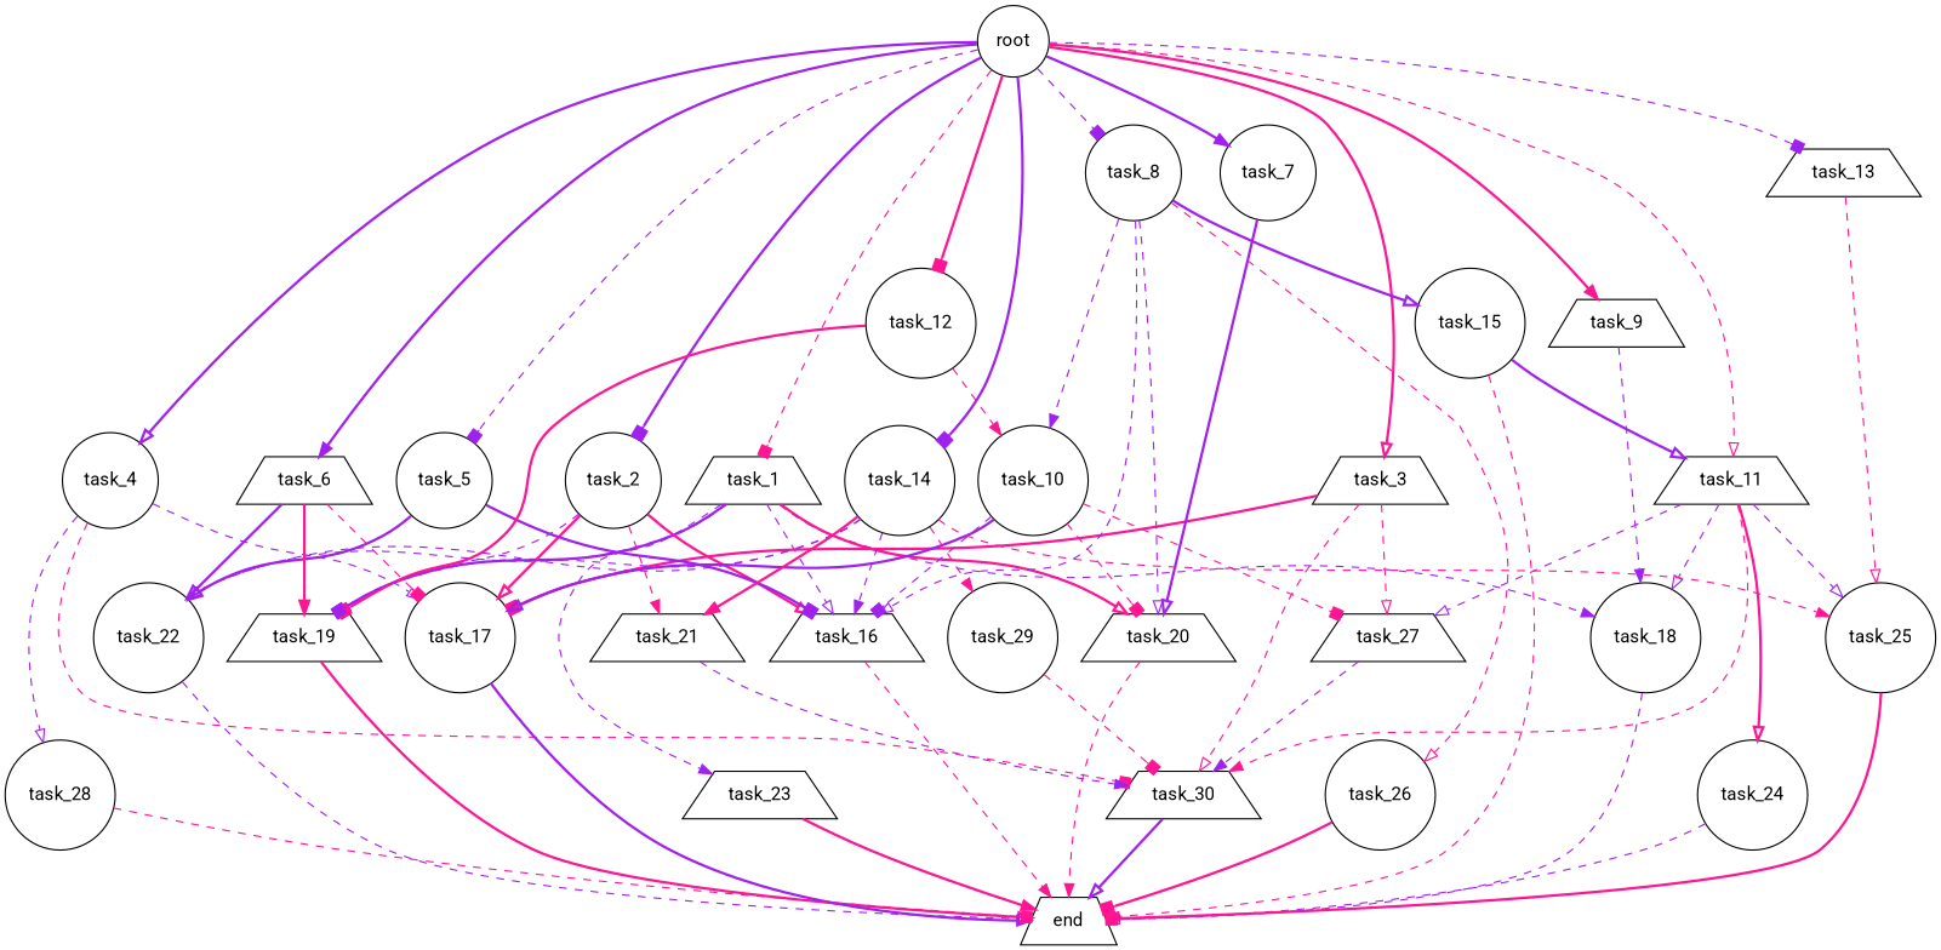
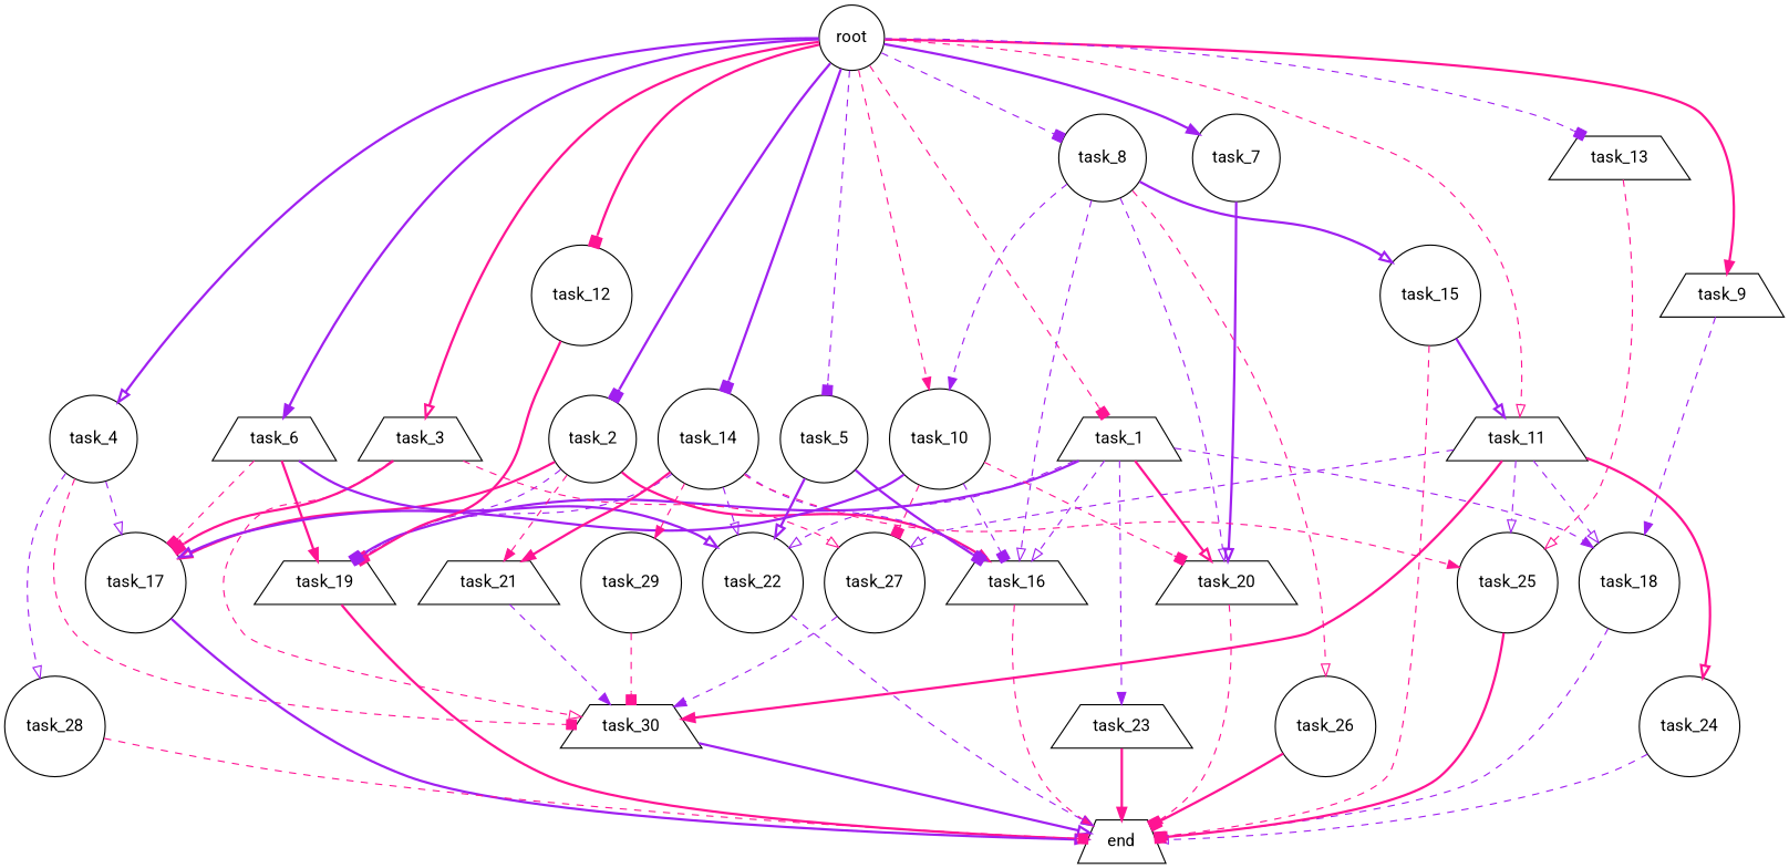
  digraph {
    fontname=Roboto
    node [fontname=Roboto shape=circle]
    edge [arrowhead=onormal color=purple fontname=Roboto style=dashed]
    task_1 [shape=trapezium]
    root
    task_2
    task_3 [shape=trapezium]
    task_4
    task_5
    task_6 [shape=trapezium]
    task_7
    task_8
    task_9 [shape=trapezium]
    task_10
    task_11 [shape=trapezium]
    task_12
    task_13 [shape=trapezium]
    task_14
    task_16 [shape=trapezium]
    task_18
    task_19 [shape=trapezium]
    task_20 [shape=trapezium]
    task_22
    task_23 [shape=trapezium]
    task_17
    task_21 [shape=trapezium]
-   task_27 [shape=trapezium]
+   task_27
    task_30 [shape=trapezium]
    task_28
    task_15
    task_26
    task_24
    task_25
    task_29
    end [shape=trapezium]
    task_1 -> task_16
    task_1 -> task_18 [arrowhead=normal]
    task_1 -> task_19 [arrowhead=box style=bold]
    task_1 -> task_20 [color=deeppink style=bold]
    task_1 -> task_22
    task_1 -> task_23 [arrowhead=normal]
    root -> task_1 [arrowhead=box color=deeppink]
    root -> task_2 [arrowhead=box style=bold]
    root -> task_3 [color=deeppink style=bold]
    root -> task_4 [style=bold]
    root -> task_5 [arrowhead=box]
    root -> task_6 [arrowhead=normal style=bold]
    root -> task_7 [arrowhead=normal style=bold]
    root -> task_8 [arrowhead=box]
    root -> task_9 [arrowhead=normal color=deeppink style=bold]
-   task_12 -> task_10 [arrowhead=normal color=deeppink]
+   root -> task_10 [arrowhead=normal color=deeppink]
    root -> task_11 [color=deeppink]
    root -> task_12 [arrowhead=box color=deeppink style=bold]
    root -> task_13 [arrowhead=box]
    root -> task_14 [arrowhead=box style=bold]
    task_2 -> task_16 [color=deeppink style=bold]
    task_2 -> task_19 [arrowhead=normal]
    task_2 -> task_17 [color=deeppink style=bold]
    task_2 -> task_21 [arrowhead=normal color=deeppink]
    task_3 -> task_17 [arrowhead=box color=deeppink style=bold]
    task_3 -> task_27 [color=deeppink]
    task_3 -> task_30 [color=deeppink]
    task_4 -> task_17
    task_4 -> task_30 [arrowhead=box color=deeppink]
    task_4 -> task_28
    task_5 -> task_16 [arrowhead=box style=bold]
    task_5 -> task_22 [style=bold]
    task_6 -> task_19 [arrowhead=normal color=deeppink style=bold]
    task_6 -> task_22 [style=bold]
    task_6 -> task_17 [arrowhead=box color=deeppink]
    task_7 -> task_20 [style=bold]
    task_8 -> task_10 [arrowhead=normal]
    task_8 -> task_16
    task_8 -> task_20
    task_8 -> task_15 [style=bold]
    task_8 -> task_26 [color=deeppink]
    task_9 -> task_18 [arrowhead=normal]
    task_10 -> task_16 [arrowhead=box]
    task_10 -> task_20 [arrowhead=box color=deeppink]
    task_10 -> task_17 [style=bold]
    task_10 -> task_27 [arrowhead=box color=deeppink]
    task_11 -> task_18
    task_11 -> task_27
-   task_11 -> task_30 [arrowhead=normal color=deeppink]
+   task_11 -> task_30 [arrowhead=normal color=deeppink style=bold]
    task_11 -> task_24 [color=deeppink style=bold]
    task_11 -> task_25
    task_12 -> task_19 [arrowhead=box color=deeppink style=bold]
    task_13 -> task_25 [color=deeppink]
    task_14 -> task_16 [arrowhead=normal]
    task_14 -> task_19 [arrowhead=box]
    task_14 -> task_22
    task_14 -> task_21 [arrowhead=normal color=deeppink style=bold]
    task_14 -> task_25 [arrowhead=normal color=deeppink]
    task_14 -> task_29 [arrowhead=normal color=deeppink]
    task_16 -> end [arrowhead=normal color=deeppink]
    task_18 -> end [arrowhead=box]
    task_19 -> end [color=deeppink style=bold]
    task_20 -> end [arrowhead=normal color=deeppink]
    task_22 -> end
    task_23 -> end [arrowhead=normal color=deeppink style=bold]
    task_17 -> end [style=bold]
    task_21 -> task_30 [arrowhead=normal]
    task_27 -> task_30 [arrowhead=normal]
    task_30 -> end [style=bold]
    task_28 -> end [arrowhead=box color=deeppink]
    task_15 -> task_11 [style=bold]
    task_15 -> end [arrowhead=normal color=deeppink]
    task_26 -> end [arrowhead=box color=deeppink style=bold]
    task_24 -> end
    task_25 -> end [arrowhead=box color=deeppink style=bold]
    task_29 -> task_30 [arrowhead=box color=deeppink]
  }
